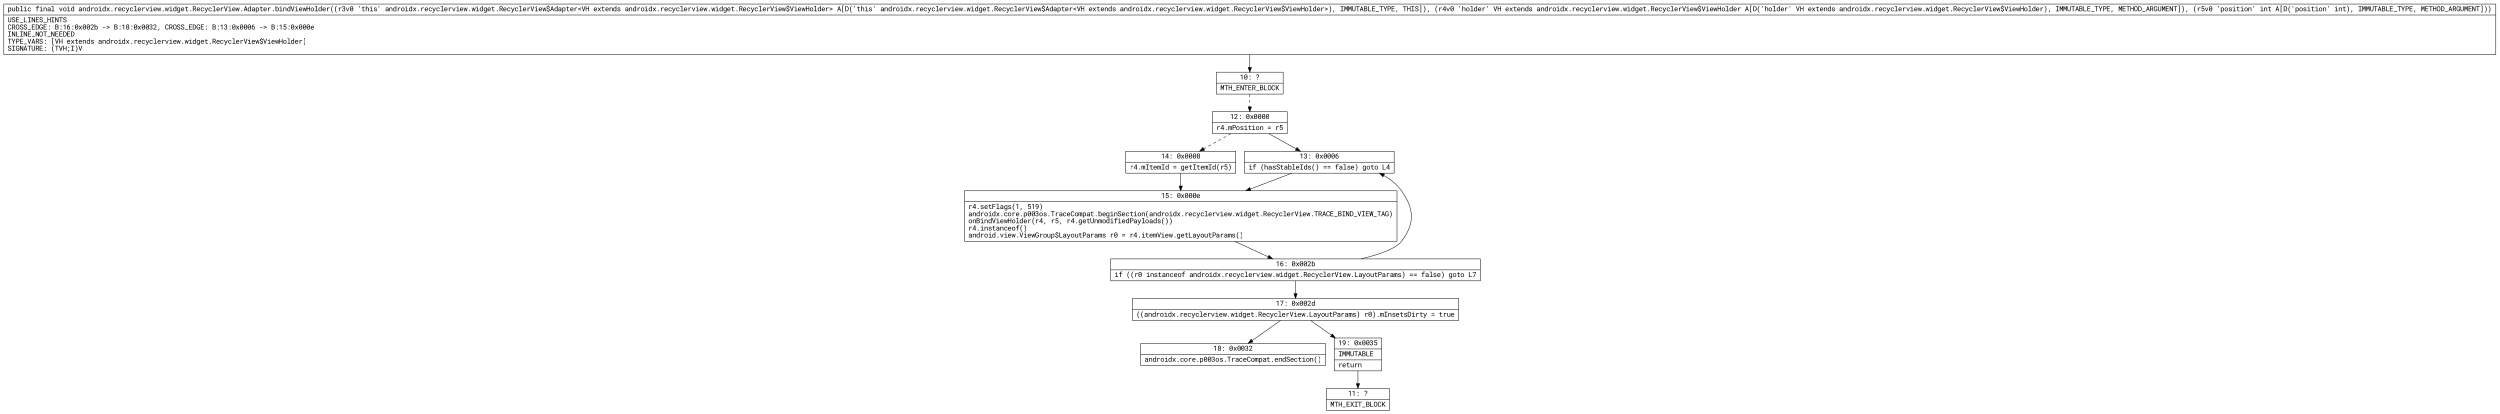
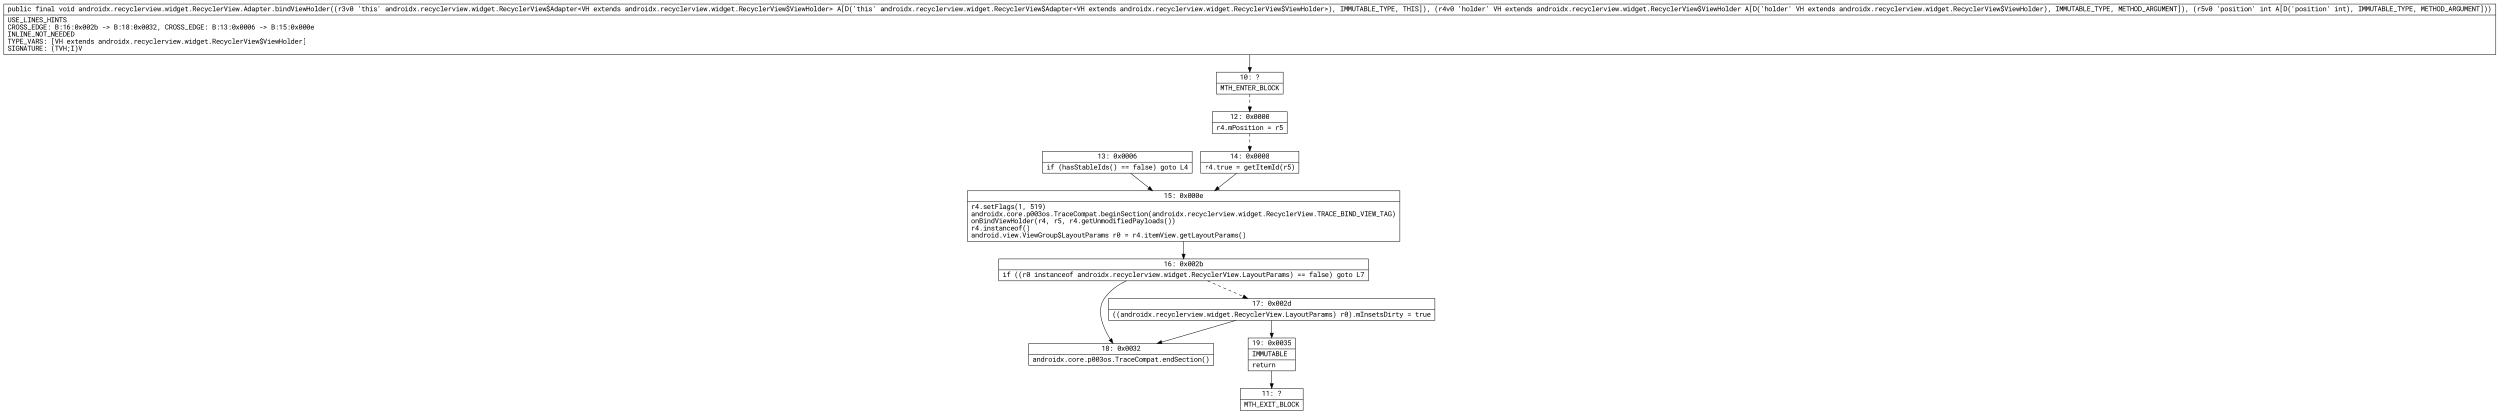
  digraph {
    fontname="Roboto Mono"
    node [fontname="Roboto Mono" shape=record]
    edge [fontname="Roboto Mono"]
    n1 [label="{10\:\ ?|MTH_ENTER_BLOCK\l}"]
    n2 [label="{12\:\ 0x0000|r4.mPosition = r5\l}"]
    n3 [label="{13\:\ 0x0006|if (hasStableIds() == false) goto L4\l}"]
-   n4 [label="{14\:\ 0x0008|r4.mItemId = getItemId(r5)\l}"]
+   n4 [label="{14\:\ 0x0008|r4.true = getItemId(r5)\l}"]
    n5 [label="{15\:\ 0x000e|r4.setFlags(1, 519)\landroidx.core.p003os.TraceCompat.beginSection(androidx.recyclerview.widget.RecyclerView.TRACE_BIND_VIEW_TAG)\lonBindViewHolder(r4, r5, r4.getUnmodifiedPayloads())\lr4.instanceof()\landroid.view.ViewGroup$LayoutParams r0 = r4.itemView.getLayoutParams()\l}"]
    n6 [label="{16\:\ 0x002b|if ((r0 instanceof androidx.recyclerview.widget.RecyclerView.LayoutParams) == false) goto L7\l}"]
    n7 [label="{17\:\ 0x002d|((androidx.recyclerview.widget.RecyclerView.LayoutParams) r0).mInsetsDirty = true\l}"]
    n8 [label="{18\:\ 0x0032|androidx.core.p003os.TraceCompat.endSection()\l}"]
    n9 [label="{19\:\ 0x0035|IMMUTABLE\l|return\l}"]
    n10 [label="{11\:\ ?|MTH_EXIT_BLOCK\l}"]
    n11 [label="{public final void androidx.recyclerview.widget.RecyclerView.Adapter.bindViewHolder((r3v0 'this' androidx.recyclerview.widget.RecyclerView$Adapter\<VH extends androidx.recyclerview.widget.RecyclerView$ViewHolder\> A[D('this' androidx.recyclerview.widget.RecyclerView$Adapter\<VH extends androidx.recyclerview.widget.RecyclerView$ViewHolder\>), IMMUTABLE_TYPE, THIS]), (r4v0 'holder' VH extends androidx.recyclerview.widget.RecyclerView$ViewHolder A[D('holder' VH extends androidx.recyclerview.widget.RecyclerView$ViewHolder), IMMUTABLE_TYPE, METHOD_ARGUMENT]), (r5v0 'position' int A[D('position' int), IMMUTABLE_TYPE, METHOD_ARGUMENT]))  | USE_LINES_HINTS\lCROSS_EDGE: B:16:0x002b \-\> B:18:0x0032, CROSS_EDGE: B:13:0x0006 \-\> B:15:0x000e\lINLINE_NOT_NEEDED\lTYPE_VARS: [VH extends androidx.recyclerview.widget.RecyclerView$ViewHolder]\lSIGNATURE: (TVH;I)V\l}"]
    n1 -> n2 [style=dashed]
-   n2 -> n3
    n2 -> n4 [style=dashed]
    n3 -> n5
    n4 -> n5
    n5 -> n6
-   n6 -> n7 [style=solid]
-   n6 -> n3
+   n6 -> n7 [style=dashed]
+   n6 -> n8
    n7 -> n8
    n7 -> n9
    n9 -> n10
    n11 -> n1
  }
